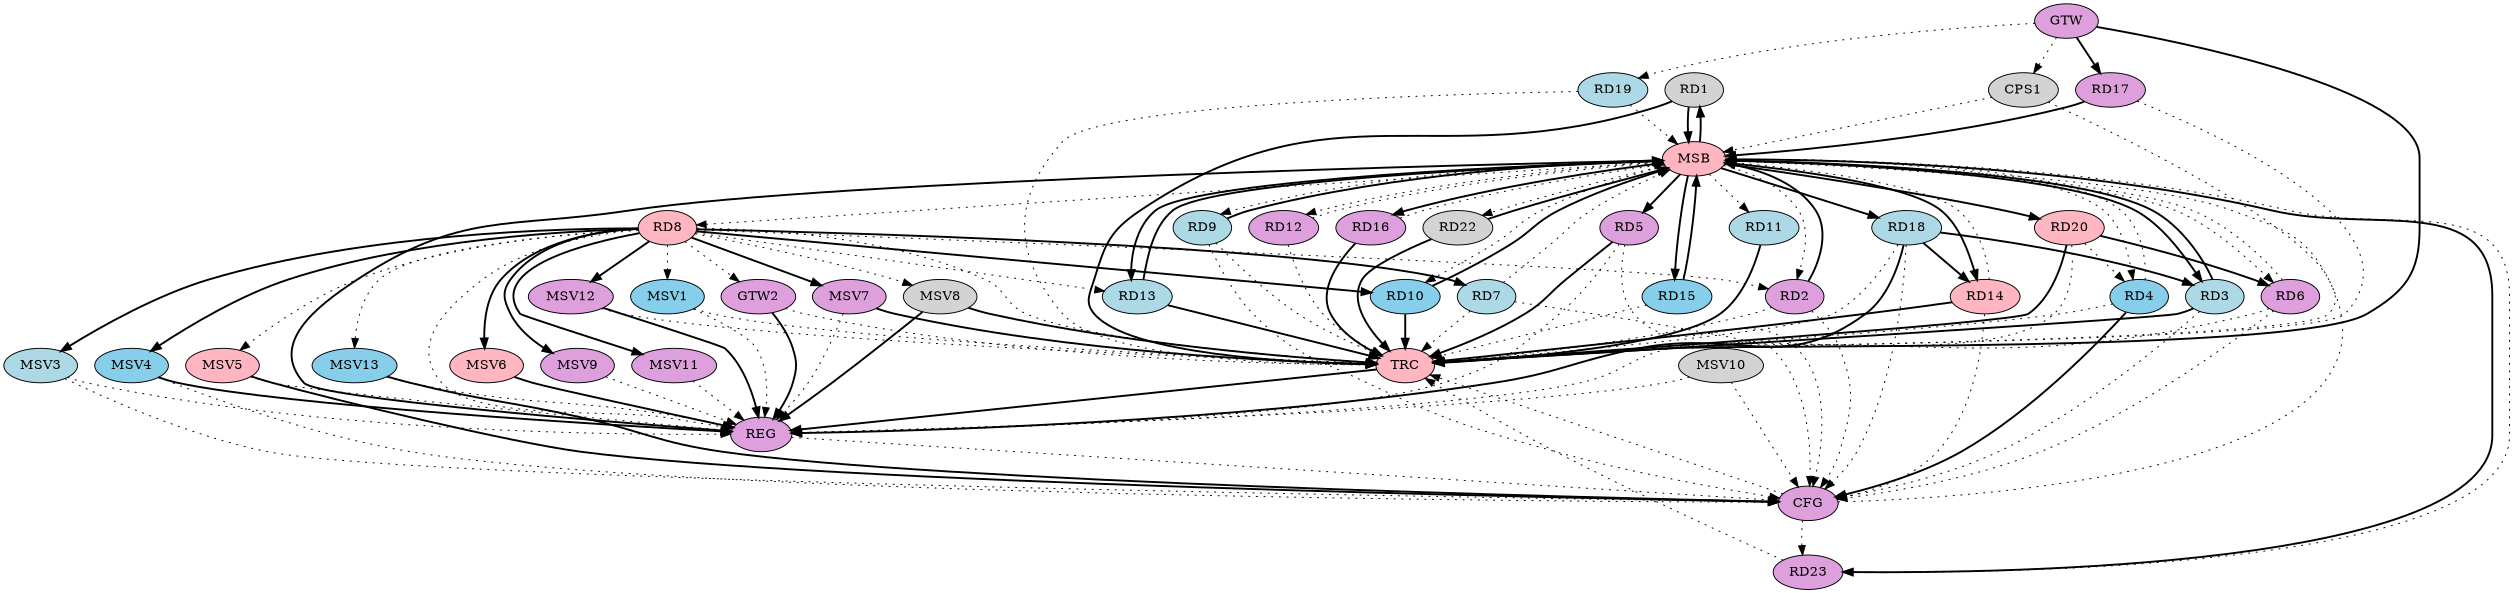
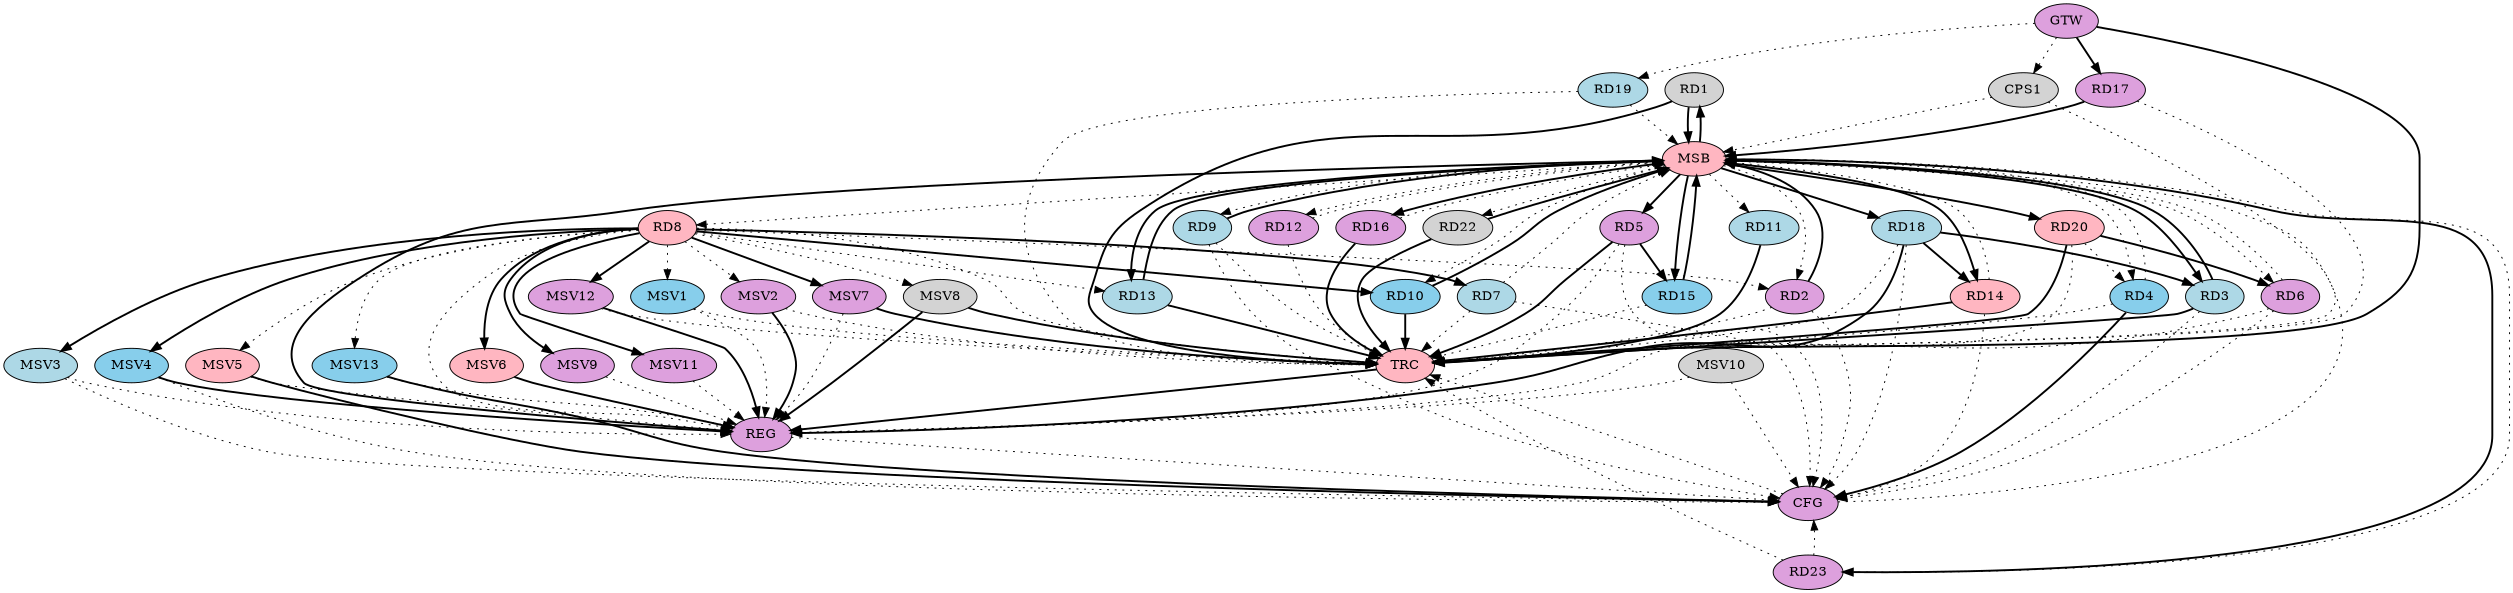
  strict digraph {
    node [fillcolor=plum style=filled]
    edge [style=dotted]
    n1 [fillcolor=lightgrey label=RD1]
    n2 [fillcolor=lightpink label=MSB]
    n3 [fillcolor=lightpink label=TRC]
    n4 [label=RD2]
    n5 [fillcolor=lightblue label=RD3]
    n6 [fillcolor=skyblue label=RD4]
    n7 [label=RD5]
    n8 [fillcolor=skyblue label=RD15]
    n9 [label=REG]
    n10 [label=RD6]
    n11 [fillcolor=lightpink label=RD8]
    n12 [fillcolor=skyblue label=RD10]
    n13 [fillcolor=lightblue label=RD9]
    n14 [fillcolor=lightblue label=RD11]
    n15 [label=RD12]
    n16 [fillcolor=lightblue label=RD13]
    n17 [fillcolor=lightpink label=RD14]
    n18 [label=RD16]
    n19 [fillcolor=lightblue label=RD18]
    n20 [fillcolor=lightpink label=RD20]
    n21 [label=RD23]
    n22 [fillcolor=lightgrey label=RD22]
    n23 [label=CFG]
    n24 [fillcolor=lightblue label=RD7]
    n25 [fillcolor=skyblue label=MSV1]
-   n26 [label=GTW2]
+   n26 [label=MSV2]
    n27 [fillcolor=lightblue label=MSV3]
    n28 [fillcolor=skyblue label=MSV4]
    n29 [fillcolor=lightpink label=MSV5]
    n30 [fillcolor=lightpink label=MSV6]
    n31 [label=MSV7]
    n32 [fillcolor=lightgrey label=MSV8]
    n33 [label=MSV9]
    n34 [label=MSV11]
    n35 [label=MSV12]
    n36 [fillcolor=skyblue label=MSV13]
    n37 [fillcolor=lightgrey label=MSV10]
    n38 [label=RD17]
    n39 [fillcolor=lightblue label=RD19]
    n40 [fillcolor=lightgrey label=CPS1]
    n41 [label=GTW]
    n1 -> n2 [style=bold]
    n1 -> n3 [style=bold]
    n2 -> n1 [style=bold]
    n2 -> n4
    n2 -> n5 [style=bold]
    n2 -> n6
    n2 -> n7 [style=bold]
    n2 -> n8 [style=bold]
    n2 -> n9 [style=bold]
    n2 -> n10
    n2 -> n11
    n2 -> n12
    n2 -> n13
    n2 -> n14
    n2 -> n15
    n2 -> n16 [style=bold]
    n2 -> n17 [style=bold]
    n2 -> n18 [style=bold]
    n2 -> n19 [style=bold]
    n2 -> n20 [style=bold]
    n2 -> n21 [style=bold]
    n2 -> n22
    n3 -> n9 [style=bold]
    n4 -> n2 [style=bold]
    n4 -> n3
    n4 -> n23
    n5 -> n2 [style=bold]
    n5 -> n3 [style=bold]
    n5 -> n23
    n6 -> n2
    n6 -> n3
    n6 -> n23 [style=bold]
    n7 -> n3 [style=bold]
+   n7 -> n8 [style=bold]
    n7 -> n9
    n7 -> n23
    n8 -> n2 [style=bold]
    n8 -> n3
    n9 -> n23
    n10 -> n2
    n10 -> n3
    n10 -> n23
    n11 -> n3
    n11 -> n4
    n11 -> n9
    n11 -> n12 [style=bold]
    n11 -> n16
    n11 -> n24 [style=bold]
    n11 -> n25
    n11 -> n26
    n11 -> n27 [style=bold]
    n11 -> n28 [style=bold]
    n11 -> n29
    n11 -> n30 [style=bold]
    n11 -> n31 [style=bold]
    n11 -> n32
    n11 -> n33 [style=bold]
    n11 -> n34 [style=bold]
    n11 -> n35 [style=bold]
    n11 -> n36
    n12 -> n2 [style=bold]
    n12 -> n3 [style=bold]
    n13 -> n2 [style=bold]
    n13 -> n3
    n13 -> n23
    n14 -> n3 [style=bold]
    n15 -> n2
    n15 -> n3
    n16 -> n2 [style=bold]
    n16 -> n3 [style=bold]
    n17 -> n2
    n17 -> n3 [style=bold]
    n17 -> n23
    n18 -> n2
    n18 -> n3 [style=bold]
    n19 -> n3
    n19 -> n5 [style=bold]
    n19 -> n9 [style=bold]
    n19 -> n17 [style=bold]
    n19 -> n23
    n20 -> n3 [style=bold]
    n20 -> n6
    n20 -> n9
    n20 -> n10 [style=bold]
    n21 -> n2
    n21 -> n3
-   n23 -> n21
+   n21 -> n23
    n22 -> n2 [style=bold]
    n22 -> n3 [style=bold]
    n23 -> n2
    n23 -> n3
    n24 -> n2
    n24 -> n3
    n24 -> n23
    n25 -> n3
    n25 -> n9
    n26 -> n3
    n26 -> n9 [style=bold]
    n27 -> n9
    n27 -> n23
    n28 -> n9 [style=bold]
    n28 -> n23
    n29 -> n9
    n29 -> n23 [style=bold]
    n30 -> n9 [style=bold]
    n31 -> n3 [style=bold]
    n31 -> n9
    n32 -> n3 [style=bold]
    n32 -> n9 [style=bold]
    n33 -> n9
    n34 -> n9
    n35 -> n3
    n35 -> n9 [style=bold]
    n36 -> n9
    n36 -> n23 [style=bold]
    n37 -> n9
    n37 -> n23
    n38 -> n2 [style=bold]
    n38 -> n3
    n39 -> n2
    n39 -> n3
    n40 -> n2
    n40 -> n3
    n41 -> n3 [style=bold]
    n41 -> n38 [style=bold]
    n41 -> n39
    n41 -> n40
  }
